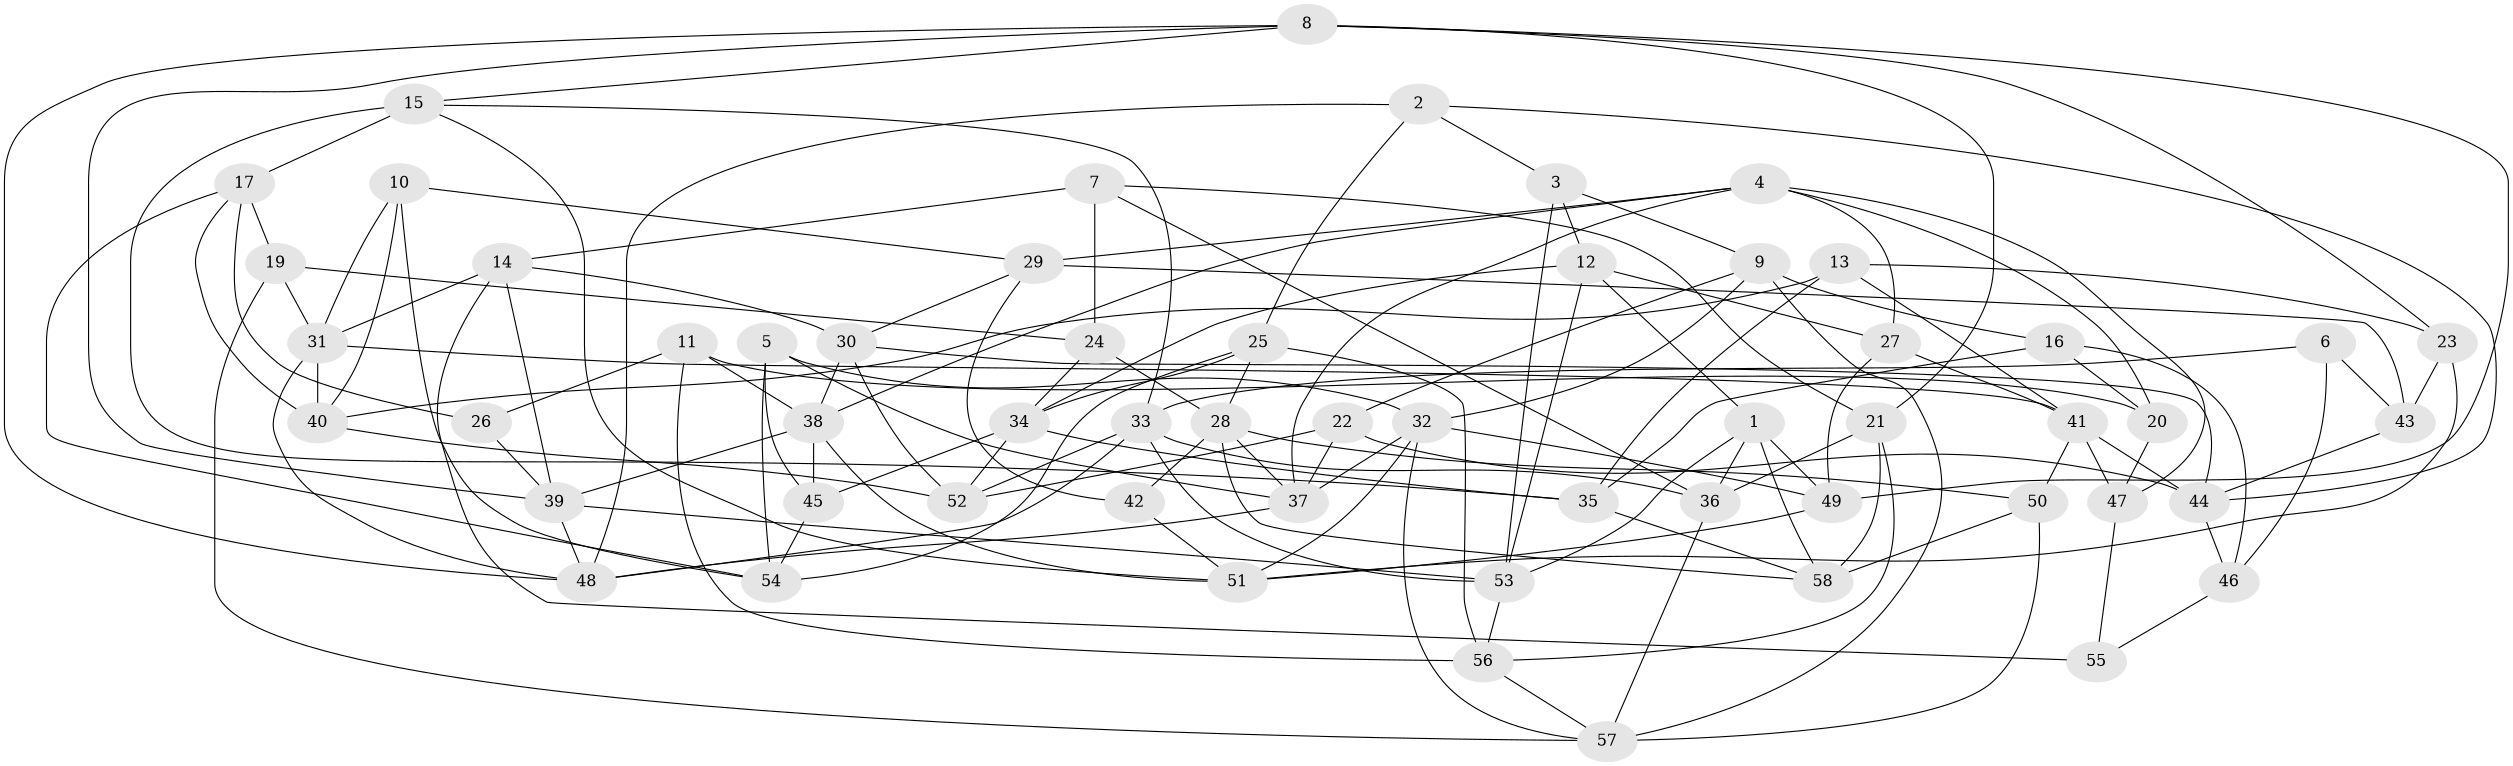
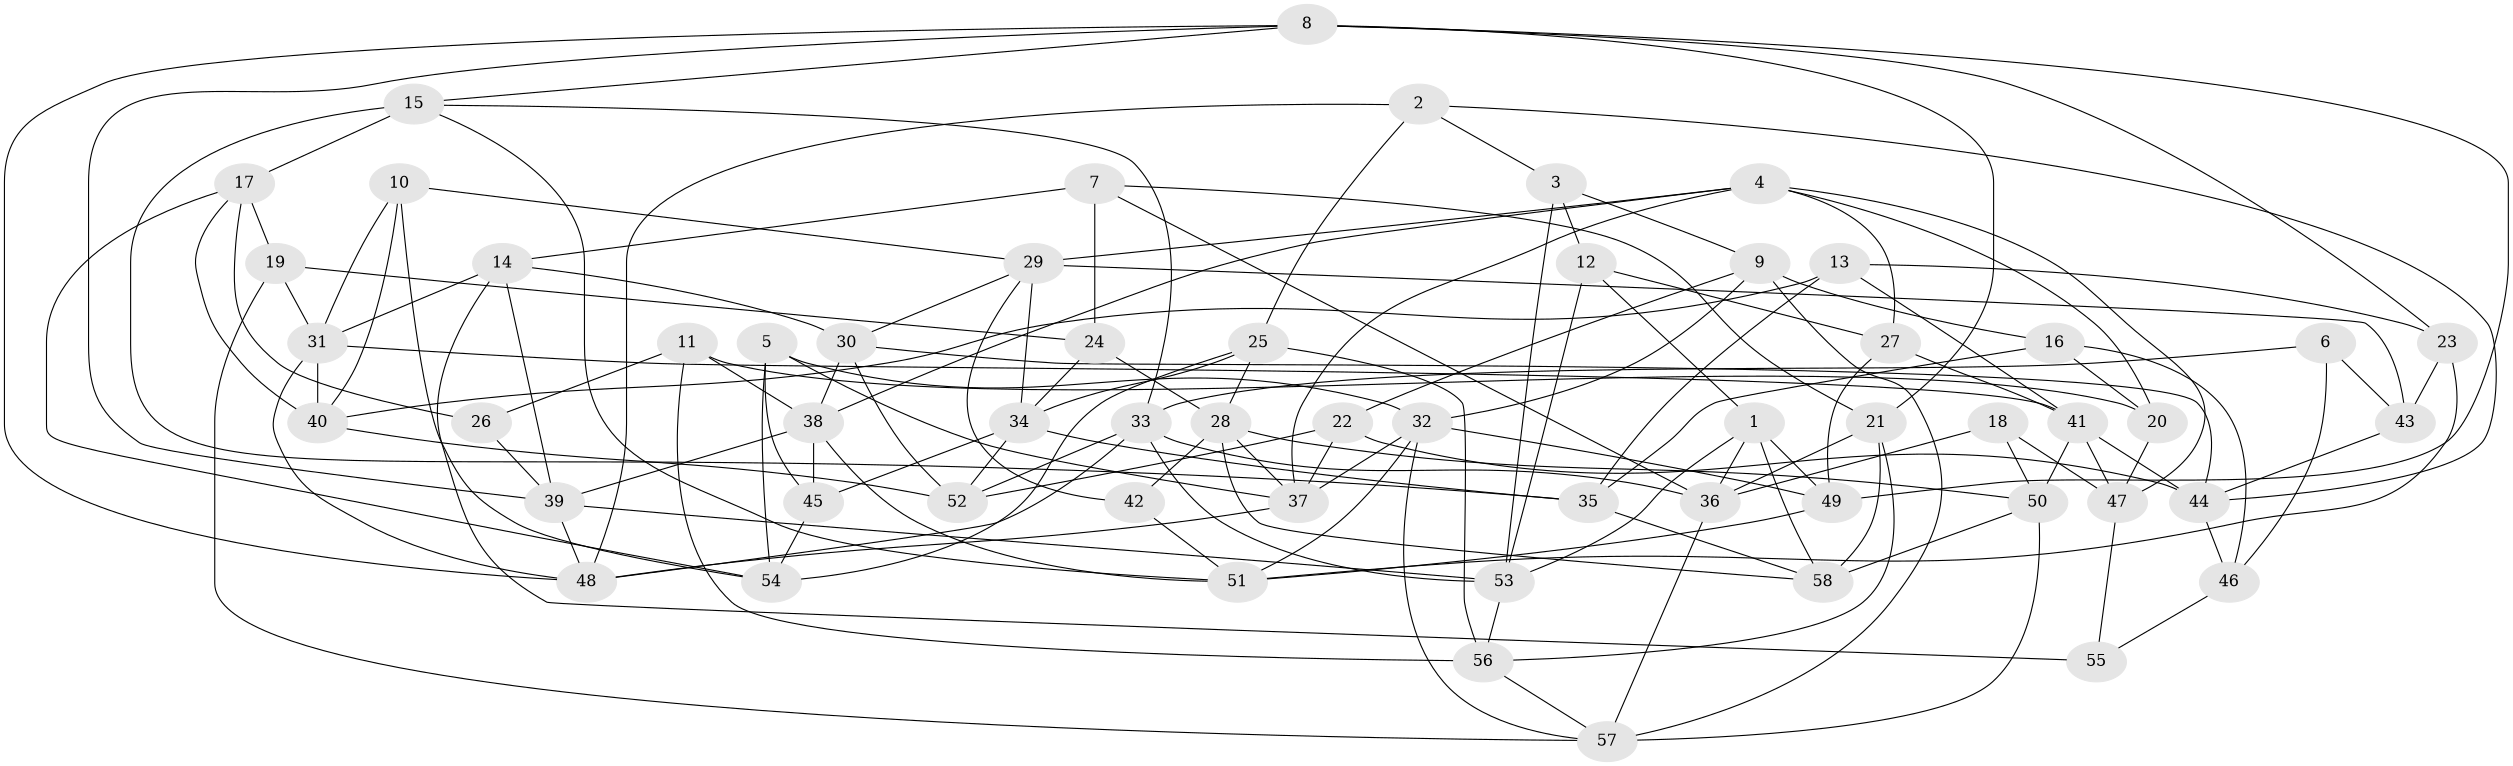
  graph {
    node [color=gray90 style=filled]
    edge [weight=1.0]
    1
    36
    49
    53
    58
    57
    51
    56
    2
    3
    25
    44
    48
    9
    12
    54
    34
    28
    46
    32
    16
    22
    27
    4
    20
    29
    37
    38
    47
    41
    43
    30
    42
    45
    39
    55
    5
    6
    33
    52
    7
    14
    21
    24
    31
    8
    15
    23
    35
    17
    40
    10
    11
    26
    13
    50
    19
+   18
    1 -- 36
    1 -- 49
    1 -- 53
    1 -- 58
    36 -- 57
    49 -- 51
    53 -- 56
    56 -- 57
    2 -- 3
    2 -- 25
    2 -- 44
    2 -- 48
    3 -- 53
    3 -- 9
    3 -- 12
    25 -- 56
    25 -- 54 [weight=2.0]
    25 -- 34
    25 -- 28
    44 -- 46
    9 -- 57
    9 -- 32
    9 -- 16
    9 -- 22
    12 -- 1
    12 -- 53
-   12 -- 34 [weight=2.0]
+   29 -- 34 [weight=2.0]
    12 -- 27
    34 -- 45
    34 -- 52
    34 -- 35
    28 -- 58
    28 -- 37
    28 -- 42
    28 -- 50
    46 -- 55
    32 -- 49
    32 -- 57
    32 -- 51
    32 -- 37
    16 -- 46
    16 -- 20
    16 -- 35
    22 -- 44
    22 -- 37
    22 -- 52
    27 -- 49
    27 -- 41
    4 -- 27
    4 -- 20
    4 -- 29
    4 -- 37
    4 -- 38
    4 -- 47
    20 -- 47
    29 -- 43 [weight=2.0]
    29 -- 30
    29 -- 42
    37 -- 48
    38 -- 51
    38 -- 45
    38 -- 39
    47 -- 55
    41 -- 44
    41 -- 47
    41 -- 50
    43 -- 44
    30 -- 44
    30 -- 38
    30 -- 52 [weight=2.0]
    42 -- 51
    45 -- 54
    39 -- 53
    39 -- 48
    5 -- 54
    5 -- 32
    5 -- 37
    5 -- 45
    6 -- 46
    6 -- 43 [weight=2.0]
    6 -- 33
    33 -- 36
    33 -- 53
    33 -- 48
    33 -- 52
    7 -- 36
    7 -- 14
    7 -- 21
    7 -- 24
    14 -- 30
    14 -- 39
    14 -- 55 [weight=2.0]
    14 -- 31
    21 -- 36
    21 -- 58 [weight=2.0]
    21 -- 56
    24 -- 34
    24 -- 28
    31 -- 48
    31 -- 41
    31 -- 40
    8 -- 49
    8 -- 48
    8 -- 39
    8 -- 21
    8 -- 15
    8 -- 23
    15 -- 51
    15 -- 33
    15 -- 35
    15 -- 17 [weight=2.0]
    23 -- 51
    23 -- 43
    35 -- 58
    17 -- 54
    17 -- 40
    17 -- 26
    17 -- 19
    40 -- 52
    10 -- 54
    10 -- 29
    10 -- 31
    10 -- 40
    11 -- 56 [weight=2.0]
    11 -- 20
    11 -- 38
    11 -- 26 [weight=2.0]
    26 -- 39
    13 -- 41
    13 -- 23
    13 -- 35
    13 -- 40
    50 -- 58
    50 -- 57
    19 -- 57
    19 -- 24
    19 -- 31
+   18 -- 36
+   18 -- 47 [weight=2.0]
+   18 -- 50
  }
